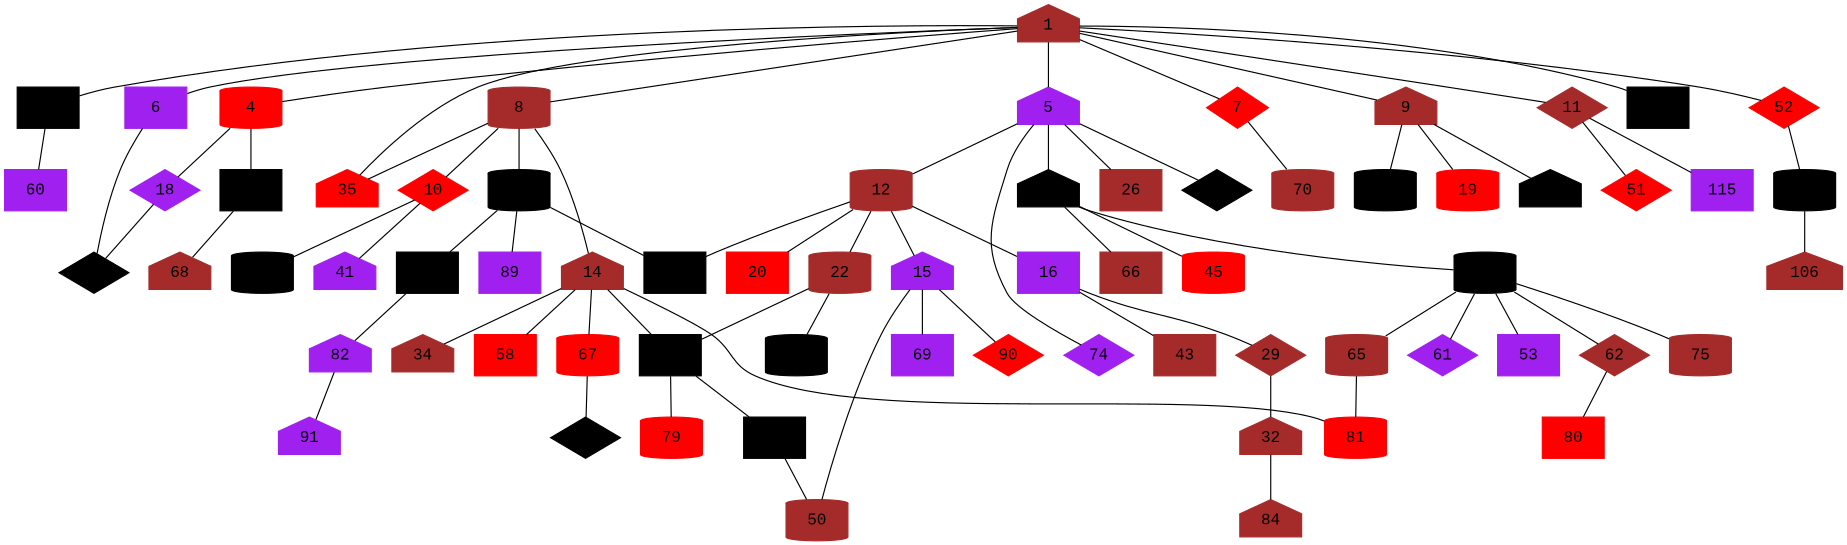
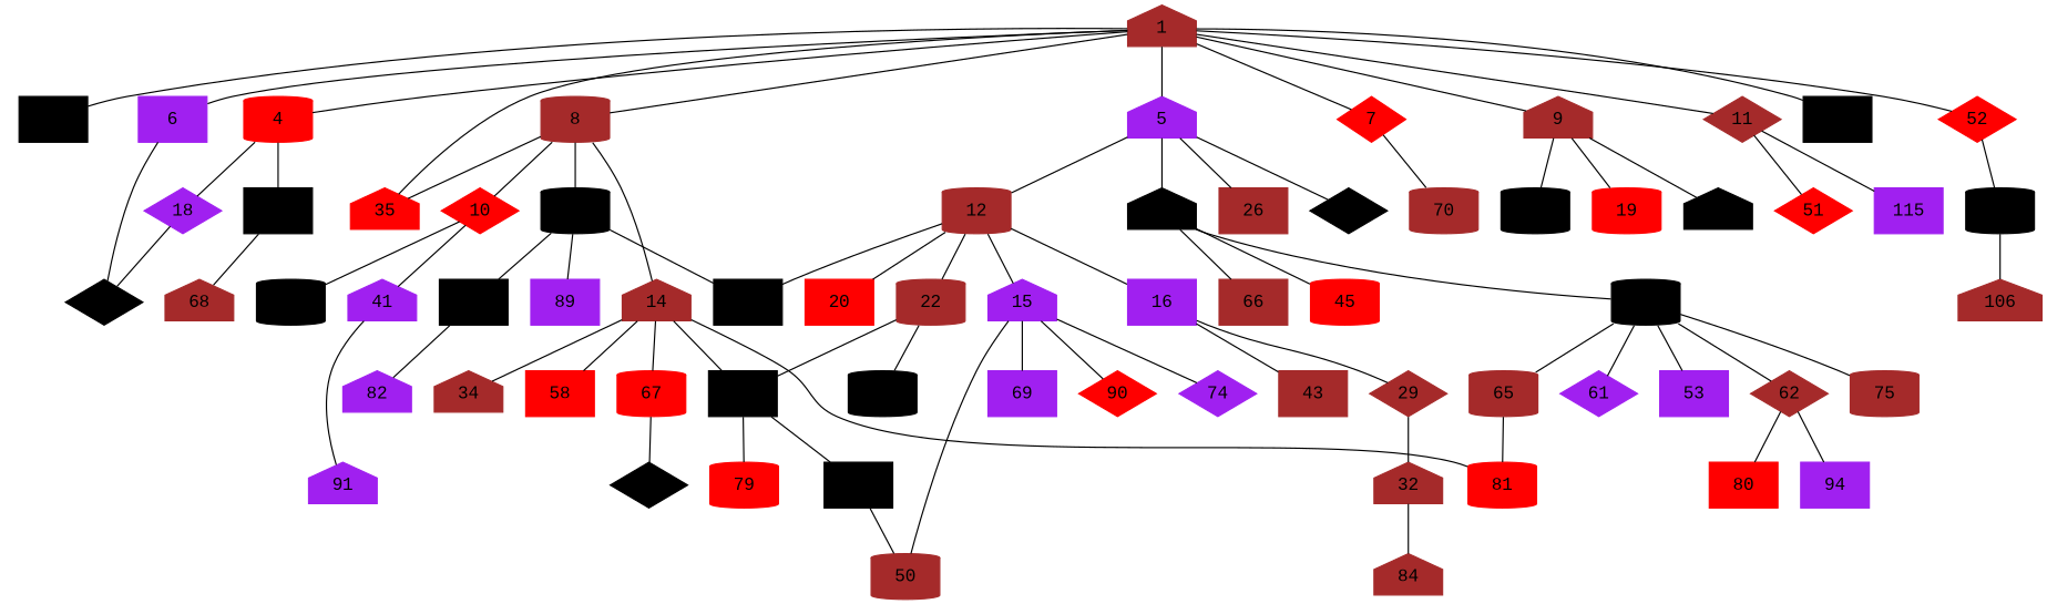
  graph {
    fontname="Liberation Mono"
    node [color=brown fontname="Liberation Mono" shape=box style=filled]
    edge [fontname="Liberation Mono"]
    1 [shape=house super="+2"]
    3 [color=black]
    4 [color=red shape=cylinder super="+95+92"]
    5 [color=purple shape=house]
    6 [color=purple]
    7 [color=red shape=diamond super="+28"]
    8 [shape=cylinder super="+27"]
    9 [shape=house]
    11 [shape=diamond super="+17"]
    24 [color=black super="+111+109"]
    35 [color=red shape=house super="+46+47"]
    52 [color=red shape=diamond]
-   60 [color=purple]
    18 [color=purple shape=diamond super="+85"]
    59 [color=black]
    12 [shape=cylinder]
    13 [color=black shape=house]
    26
    54 [color=black shape=diamond]
    72 [color=black shape=diamond]
    70 [shape=cylinder super="+108+103"]
    10 [color=red shape=diamond]
    14 [shape=house]
    33 [color=black shape=cylinder super="+49+105"]
    19 [color=red shape=cylinder super="+100"]
    55 [color=black shape=house]
    56 [color=black shape=cylinder]
    51 [color=red shape=diamond]
    115 [color=purple]
    83 [color=black shape=cylinder]
    68 [shape=house]
    16 [color=purple super="+21+39+25"]
    15 [color=purple shape=house super="+37"]
    20 [color=red super="+36"]
    22 [shape=cylinder]
    88 [color=black]
    40 [color=black shape=cylinder super="+42"]
    45 [color=red shape=cylinder]
    66
    29 [shape=diamond super="+31"]
    43
    61 [color=purple shape=diamond super="+64"]
    41 [color=purple shape=house]
    71 [color=black shape=cylinder]
    23 [color=black super="+97+112+30"]
    34 [shape=house]
    58 [color=red super="+107"]
    67 [color=red shape=cylinder super="+73+87"]
    81 [color=red shape=cylinder]
    57 [color=black]
    89 [color=purple super="+101"]
    91 [color=purple shape=house]
    50 [shape=cylinder]
    74 [color=purple shape=diamond]
    90 [color=red shape=diamond]
    69 [color=purple]
    86 [color=black shape=cylinder]
    53 [color=purple super="+77+102"]
    62 [shape=diamond super="+63"]
    65 [shape=cylinder]
    75 [shape=cylinder]
    48 [color=black]
    79 [color=red shape=cylinder super="+93"]
    78 [color=black shape=diamond]
    32 [shape=house]
    84 [shape=house]
    82 [color=purple shape=house]
    80 [color=red]
+   94 [color=purple]
    106 [shape=house]
    1 -- 3
    1 -- 4
    1 -- 5
    1 -- 6
    1 -- 7
    1 -- 8
    1 -- 9
    1 -- 11
    1 -- 24
    1 -- 35
    1 -- 52
-   3 -- 60
    4 -- 18
    4 -- 59
    5 -- 12
    5 -- 13
    5 -- 26
    5 -- 54
    6 -- 72
    7 -- 70
    8 -- 35
    8 -- 10
    8 -- 14
    8 -- 33
    9 -- 19
    9 -- 55
    9 -- 56
    11 -- 51
    11 -- 115
    52 -- 83
    18 -- 72
    59 -- 68
    12 -- 16
    12 -- 15
    12 -- 20
    12 -- 22
    12 -- 88
    13 -- 40
    13 -- 45
    13 -- 66
    10 -- 41
    10 -- 71
    14 -- 23
    14 -- 34
    14 -- 58
    14 -- 67
    14 -- 81
    33 -- 88
    33 -- 57
    33 -- 89
    83 -- 106
    16 -- 29
    16 -- 43
    15 -- 50
-   5 -- 74
+   15 -- 74
    15 -- 90
    15 -- 69
    22 -- 23
    22 -- 86
    40 -- 61
    40 -- 53
    40 -- 62
    40 -- 65
    40 -- 75
    29 -- 32
-   82 -- 91
+   41 -- 91
    23 -- 48
    23 -- 79
    67 -- 78
    57 -- 82
    62 -- 80
+   62 -- 94
    65 -- 81
    48 -- 50
    32 -- 84
  }
